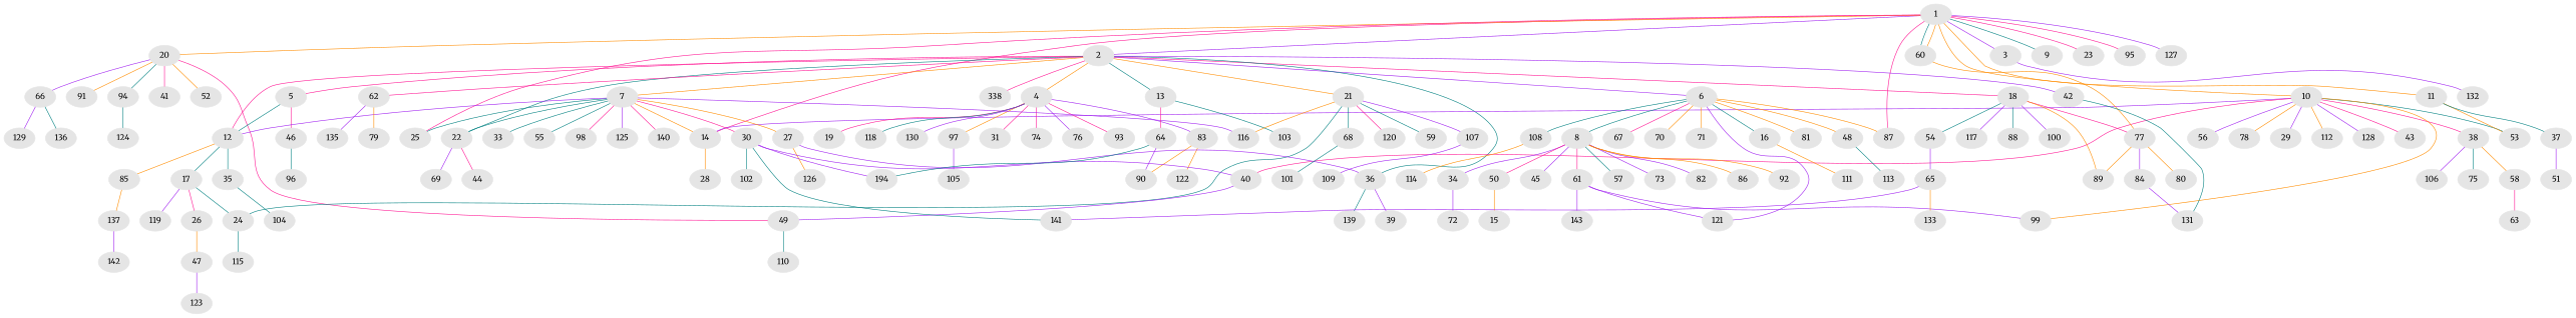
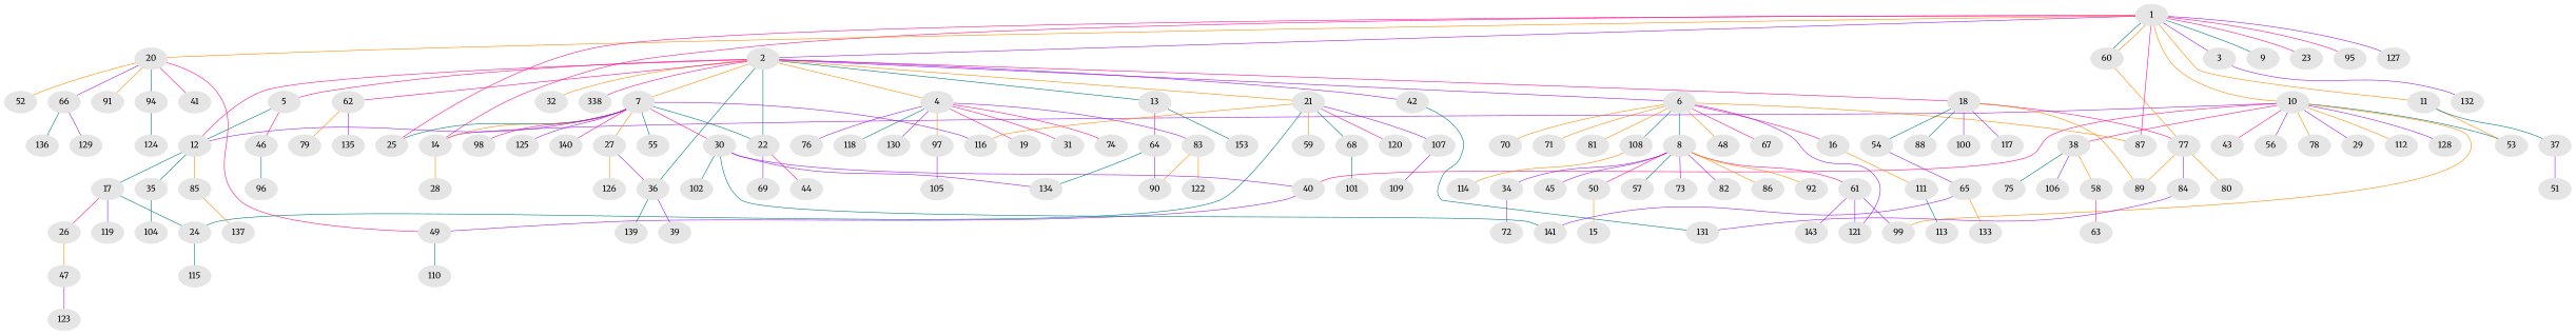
  graph {
    fontname=Merriweather
    node [color=gray90 fontname=Merriweather style=filled]
    edge [color=purple fontname=Merriweather]
    1
    2
    3
    9
    10
    11
    14
    20
    23
    25
    60
    87
    95
    127
    4
    5
    6
    7
    12
    13
    18
    21
    22
+   32
    36
    42
    62
    n28 [label=338]
    132
    29
    38
    40
    43
    53
    56
    78
    99
    112
    128
    37
    28
    41
    49
    52
    66
    91
    94
    77
    19
    31
    74
    76
    83
-   93
    97
    118
    130
    46
    8
    16
    48
    67
    70
    71
    81
    108
    121
    27
    30
-   33
    55
    98
    116
    125
    140
    17
    35
    85
    64
-   103
+   103 [label=153]
    54
    88
    89
    100
    117
    24
    59
    68
    107
    120
    44
    69
    39
    139
    131
    79
    135
    90
    122
    105
    96
    34
    45
    50
    57
    61
    73
    82
    86
    92
    111
    113
    114
    126
    102
-   134 [label=194]
+   134
    141
    72
    15
    143
    58
    75
    106
    51
    26
    119
    104
    137
    115
    47
    65
    80
    84
    110
    129
    136
    124
    101
    109
    123
    63
    133
-   142
    1 -- 2
    1 -- 3
    1 -- 9 [color=teal]
    1 -- 10 [color=darkorange]
    1 -- 11 [color=darkorange]
    1 -- 14 [color=deeppink]
    1 -- 20 [color=darkorange]
    1 -- 23 [color=deeppink]
    1 -- 25 [color=deeppink]
    1 -- 60 [color=teal]
    1 -- 60 [color=darkorange]
    1 -- 87 [color=deeppink]
    1 -- 95 [color=deeppink]
    1 -- 127
    2 -- 4 [color=darkorange]
    2 -- 5 [color=deeppink]
    2 -- 6
    2 -- 7 [color=darkorange]
    2 -- 12 [color=deeppink]
    2 -- 13 [color=teal]
    2 -- 18 [color=deeppink]
    2 -- 21 [color=darkorange]
    2 -- 22 [color=teal]
+   2 -- 32 [color=darkorange]
    2 -- 36 [color=teal]
    2 -- 42
    2 -- 62 [color=deeppink]
    2 -- n28 [color=deeppink]
    3 -- 132
    10 -- 14
    10 -- 29
    10 -- 38 [color=deeppink]
    10 -- 40 [color=deeppink]
    10 -- 43 [color=deeppink]
    10 -- 53 [color=teal]
    10 -- 56
    10 -- 78 [color=darkorange]
    10 -- 99 [color=darkorange]
    10 -- 112 [color=darkorange]
    10 -- 128
    11 -- 53 [color=darkorange]
    11 -- 37 [color=teal]
    14 -- 28 [color=darkorange]
    20 -- 41 [color=deeppink]
    20 -- 49 [color=deeppink]
    20 -- 52 [color=darkorange]
    20 -- 66
    20 -- 91 [color=darkorange]
    20 -- 94 [color=teal]
    60 -- 77 [color=darkorange]
    4 -- 19 [color=deeppink]
    4 -- 31 [color=deeppink]
    4 -- 74 [color=deeppink]
    4 -- 76
    4 -- 83
-   4 -- 93 [color=deeppink]
    4 -- 97 [color=darkorange]
    4 -- 118 [color=teal]
    4 -- 130
    5 -- 12 [color=teal]
    5 -- 46 [color=deeppink]
    6 -- 87 [color=darkorange]
    6 -- 8 [color=teal]
-   6 -- 16 [color=teal]
+   6 -- 16 [color=deeppink]
    6 -- 48 [color=darkorange]
    6 -- 67 [color=deeppink]
    6 -- 70 [color=darkorange]
    6 -- 71 [color=darkorange]
    6 -- 81 [color=darkorange]
    6 -- 108 [color=teal]
    6 -- 121
    7 -- 14 [color=darkorange]
    7 -- 25 [color=teal]
    7 -- 12
    7 -- 22 [color=teal]
    7 -- 27 [color=darkorange]
    7 -- 30 [color=deeppink]
-   7 -- 33 [color=teal]
    7 -- 55 [color=teal]
    7 -- 98 [color=deeppink]
    7 -- 116
    7 -- 125
    7 -- 140 [color=deeppink]
    12 -- 17 [color=teal]
    12 -- 35 [color=teal]
    12 -- 85 [color=darkorange]
    13 -- 64 [color=deeppink]
    13 -- 103 [color=teal]
    18 -- 77 [color=deeppink]
    18 -- 54 [color=teal]
    18 -- 88 [color=teal]
    18 -- 89 [color=darkorange]
    18 -- 100
    18 -- 117
    21 -- 116 [color=darkorange]
    21 -- 24 [color=teal]
-   21 -- 59 [color=teal]
+   21 -- 59 [color=darkorange]
    21 -- 68 [color=teal]
    21 -- 107
    21 -- 120 [color=deeppink]
    22 -- 44 [color=deeppink]
    22 -- 69
    36 -- 39
    36 -- 139 [color=teal]
    42 -- 131 [color=teal]
    62 -- 79 [color=darkorange]
    62 -- 135
    38 -- 58 [color=darkorange]
    38 -- 75 [color=teal]
    38 -- 106
    40 -- 49
    37 -- 51
    49 -- 110 [color=teal]
    66 -- 129
    66 -- 136 [color=teal]
    94 -- 124 [color=teal]
    77 -- 89 [color=darkorange]
    77 -- 80 [color=darkorange]
    77 -- 84
    83 -- 90 [color=darkorange]
    83 -- 122 [color=darkorange]
    97 -- 105
    46 -- 96 [color=teal]
    8 -- 34
    8 -- 45
    8 -- 50 [color=deeppink]
    8 -- 57 [color=teal]
    8 -- 61 [color=deeppink]
    8 -- 73
    8 -- 82
    8 -- 86 [color=darkorange]
    8 -- 92 [color=darkorange]
    16 -- 111 [color=darkorange]
-   48 -- 113 [color=teal]
+   111 -- 113 [color=teal]
    108 -- 114 [color=darkorange]
    27 -- 36
    27 -- 126 [color=darkorange]
    30 -- 40
    30 -- 102 [color=teal]
    30 -- 134
    30 -- 141 [color=teal]
    17 -- 24 [color=teal]
    17 -- 26 [color=deeppink]
    17 -- 119
    35 -- 104 [color=teal]
    85 -- 137 [color=darkorange]
    64 -- 90
    64 -- 134 [color=teal]
    54 -- 65
    24 -- 115 [color=teal]
    68 -- 101 [color=teal]
    107 -- 109
    34 -- 72
    50 -- 15 [color=darkorange]
    61 -- 99
    61 -- 121
    61 -- 143
    58 -- 63 [color=deeppink]
    26 -- 47 [color=darkorange]
-   137 -- 142
    47 -- 123
    65 -- 141
    65 -- 133 [color=darkorange]
    84 -- 131
  }
